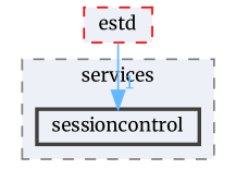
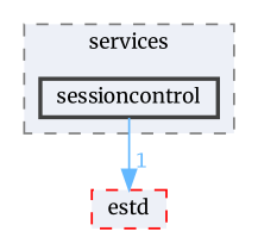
  digraph {
    compound=true
    fontname=Merriweather
    node [fillcolor="#edf0f7" fontname=Merriweather fontsize=10 shape=box]
    n1 [color=grey25 height=0.2 label=sessioncontrol style="filled,bold" width=0.4]
    n2 [color=red height=0.2 label=estd style="filled,dashed" width=0.4]
    subgraph cluster_1 {
      bgcolor="#edf0f7"
      fontsize=10
      label=services
      pencolor=grey50
      style="filled,dashed"
      n1
    }
-   n2 -> n1 [color=steelblue1 fontcolor=steelblue1 fontname=Merriweather fontsize=10 headlabel=1 labeldistance=1.5 labelfontname=Helvetica labelfontsize=10]
+   n1 -> n2 [color=steelblue1 fontcolor=steelblue1 fontname=Merriweather fontsize=10 headlabel=1 labeldistance=1.5 labelfontname=Helvetica labelfontsize=10]
  }
